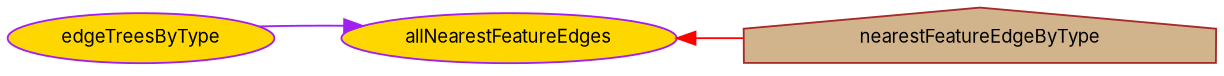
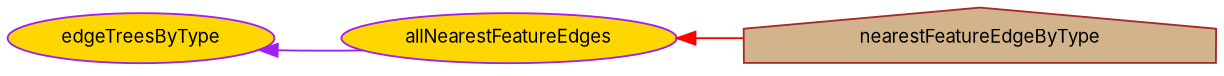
  digraph {
    fontname=Inter
    rankdir=LR
    node [color=purple fillcolor=gold fontname=Inter fontsize=10 shape=ellipse style=filled]
    edge [dir=back fontname=Inter fontsize=10 labelfontname=Helvetica labelfontsize=10 style=solid]
    n1 [fontcolor=black height=0.2 label=edgeTreesByType width=0.4]
    n2 [height=0.2 label=allNearestFeatureEdges width=0.4]
    n3 [color=brown fillcolor=tan height=0.2 label=nearestFeatureEdgeByType shape=house width=0.4]
-   n2 -> n1 [color=purple]
+   n1 -> n2 [color=purple]
    n2 -> n3 [color=red]
  }
